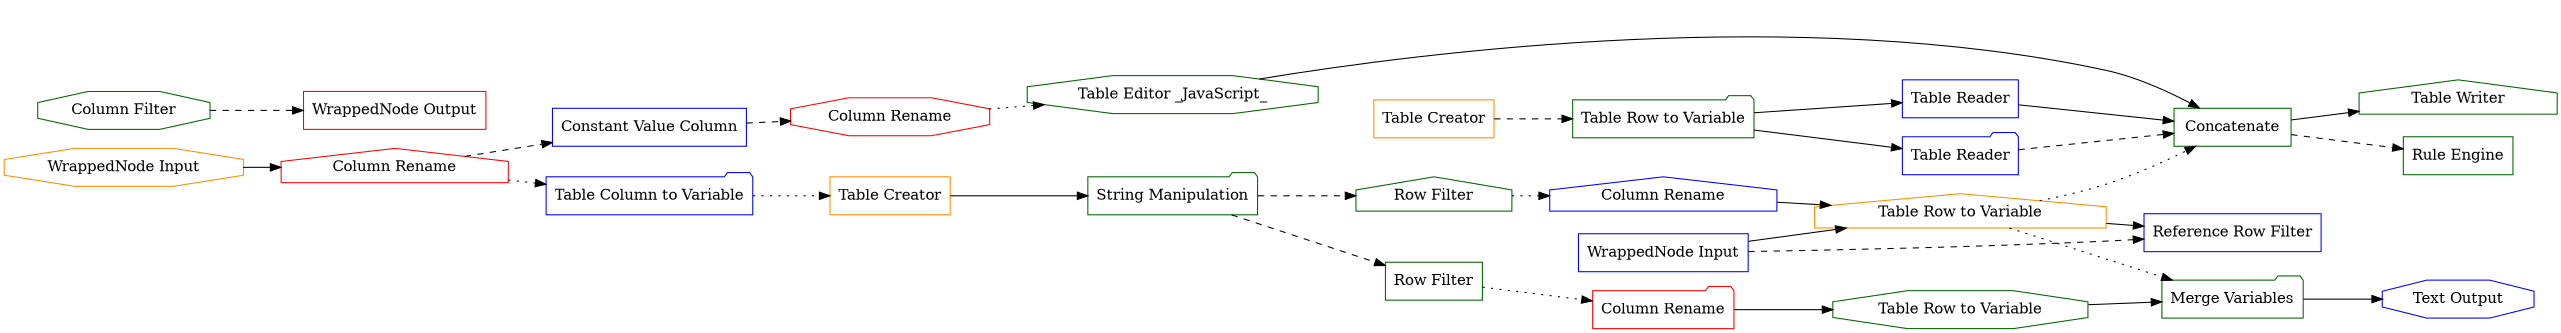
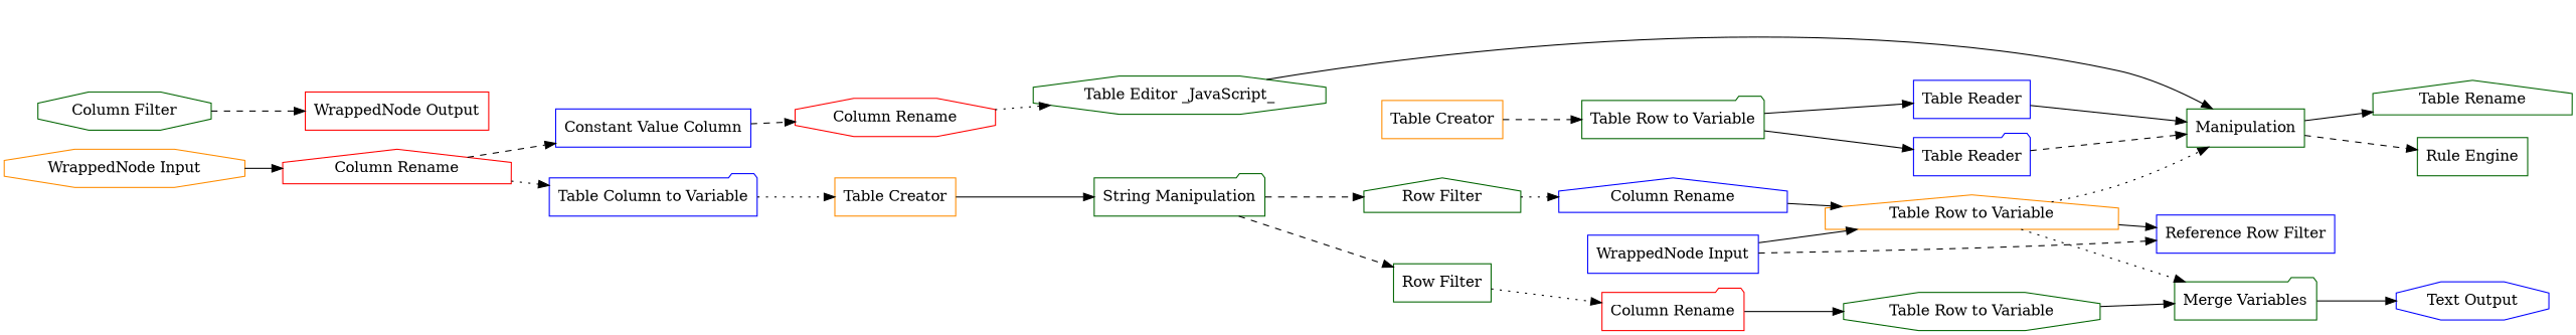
  digraph {
    rankdir=LR
    node [color=darkgreen shape=box]
    edge [style=solid]
    n1 [color=darkorange label="WrappedNode Input" shape=octagon]
    n2 [color=red label="Column Rename" shape=house]
    n3 [color=blue label="Constant Value Column"]
    n4 [color=blue label="Table Column to Variable" shape=folder]
    n5 [color=red label="Column Rename" shape=octagon]
    n6 [color=darkorange label="Table Creator"]
    n7 [label="Table Editor _JavaScript_" shape=octagon]
-   n8 [label=Concatenate]
+   n8 [label=Manipulation]
    n9 [label="Rule Engine"]
-   n10 [label="Table Writer" shape=house]
+   n10 [label="Table Rename" shape=house]
    n11 [label="Table Row to Variable" shape=folder]
    n12 [color=blue label="Table Reader"]
    n13 [color=blue label="Table Reader" shape=folder]
    n14 [label="Column Filter" shape=octagon]
    n15 [color=red label="WrappedNode Output"]
    n16 [color=red label="Column Rename" shape=folder]
    n17 [label="Table Row to Variable" shape=octagon]
    n18 [label="Merge Variables" shape=folder]
    n19 [color=blue label="Text Output" shape=octagon]
    n20 [color=darkorange label="Table Row to Variable" shape=house]
    n21 [color=blue label="Reference Row Filter"]
    n22 [label="String Manipulation" shape=folder]
    n23 [label="Row Filter"]
    n24 [label="Row Filter" shape=house]
    n25 [color=blue label="Column Rename" shape=house]
    n26 [color=blue label="WrappedNode Input"]
    n27 [color=darkorange label="Table Creator"]
    n1 -> n2
    n2 -> n3 [style=dashed]
    n2 -> n4 [style=dotted]
    n3 -> n5 [style=dashed]
    n4 -> n6 [style=dotted]
    n5 -> n7 [style=dotted]
    n6 -> n22
    n7 -> n8
    n8 -> n9 [style=dashed]
    n8 -> n10
    n11 -> n12
    n11 -> n13
    n12 -> n8
    n13 -> n8 [style=dashed]
    n14 -> n15 [style=dashed]
    n16 -> n17
    n17 -> n18
    n18 -> n19
    n20 -> n8 [style=dotted]
    n20 -> n18 [style=dotted]
    n20 -> n21
    n22 -> n23 [style=dashed]
    n22 -> n24 [style=dashed]
    n23 -> n16 [style=dotted]
    n24 -> n25 [style=dotted]
    n25 -> n20
    n26 -> n20
    n26 -> n21 [style=dashed]
    n27 -> n11 [style=dashed]
  }
